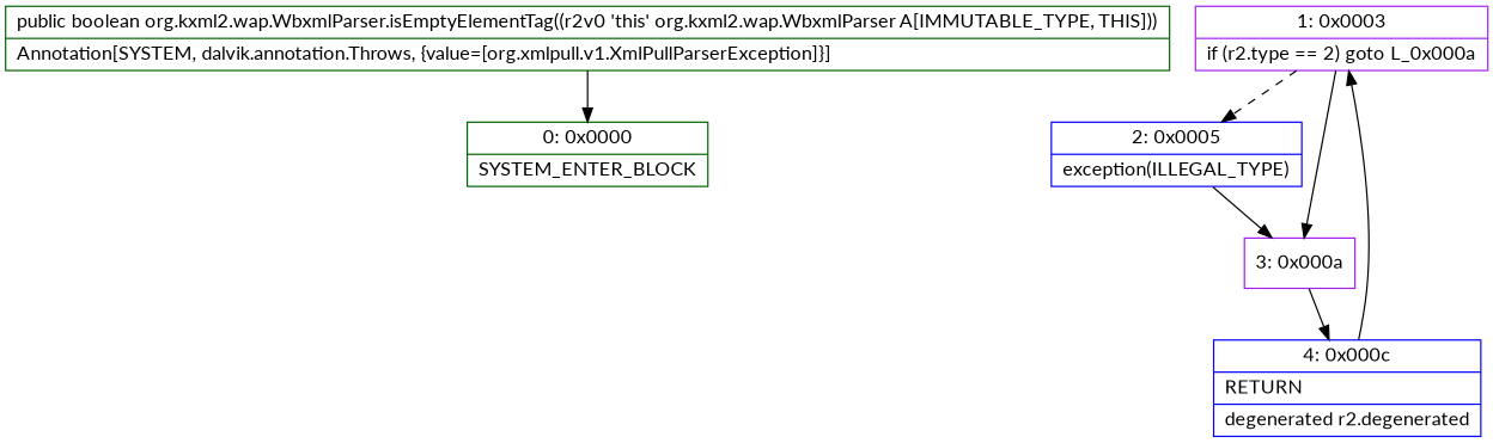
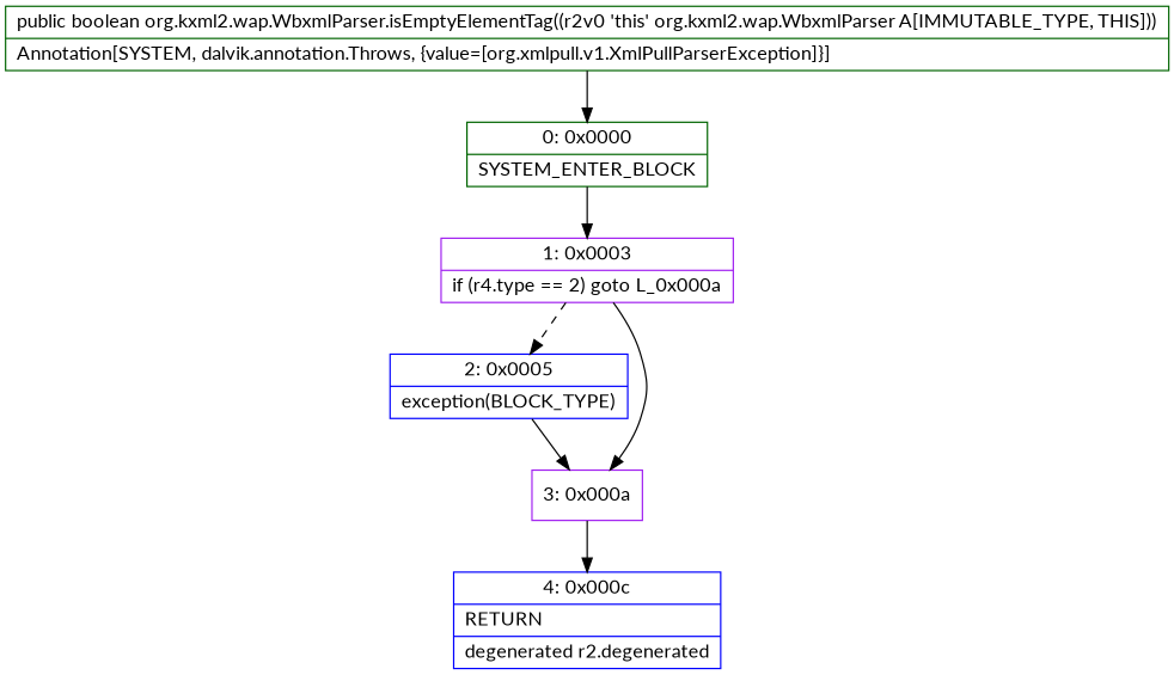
  digraph {
    fontname=Lato
    node [color=darkgreen fontname=Lato shape=record]
    edge [fontname=Lato]
    n1 [label="{0\:\ 0x0000|SYSTEM_ENTER_BLOCK\l}"]
-   n2 [color=purple label="{1\:\ 0x0003|if (r2.type == 2) goto L_0x000a\l}"]
-   n3 [color=blue label="{2\:\ 0x0005|exception(ILLEGAL_TYPE)\l}"]
+   n2 [color=purple label="{1\:\ 0x0003|if (r4.type == 2) goto L_0x000a\l}"]
+   n3 [color=blue label="{2\:\ 0x0005|exception(BLOCK_TYPE)\l}"]
    n4 [color=purple label="{3\:\ 0x000a}"]
    n5 [color=blue label="{4\:\ 0x000c|RETURN\l|degenerated r2.degenerated\l}"]
    n6 [label="{public boolean org.kxml2.wap.WbxmlParser.isEmptyElementTag((r2v0 'this' org.kxml2.wap.WbxmlParser A[IMMUTABLE_TYPE, THIS]))  | Annotation[SYSTEM, dalvik.annotation.Throws, \{value=[org.xmlpull.v1.XmlPullParserException]\}]\l}"]
-   n5 -> n2
+   n1 -> n2
    n2 -> n3 [style=dashed]
    n2 -> n4
    n3 -> n4
    n4 -> n5
    n6 -> n1
  }
